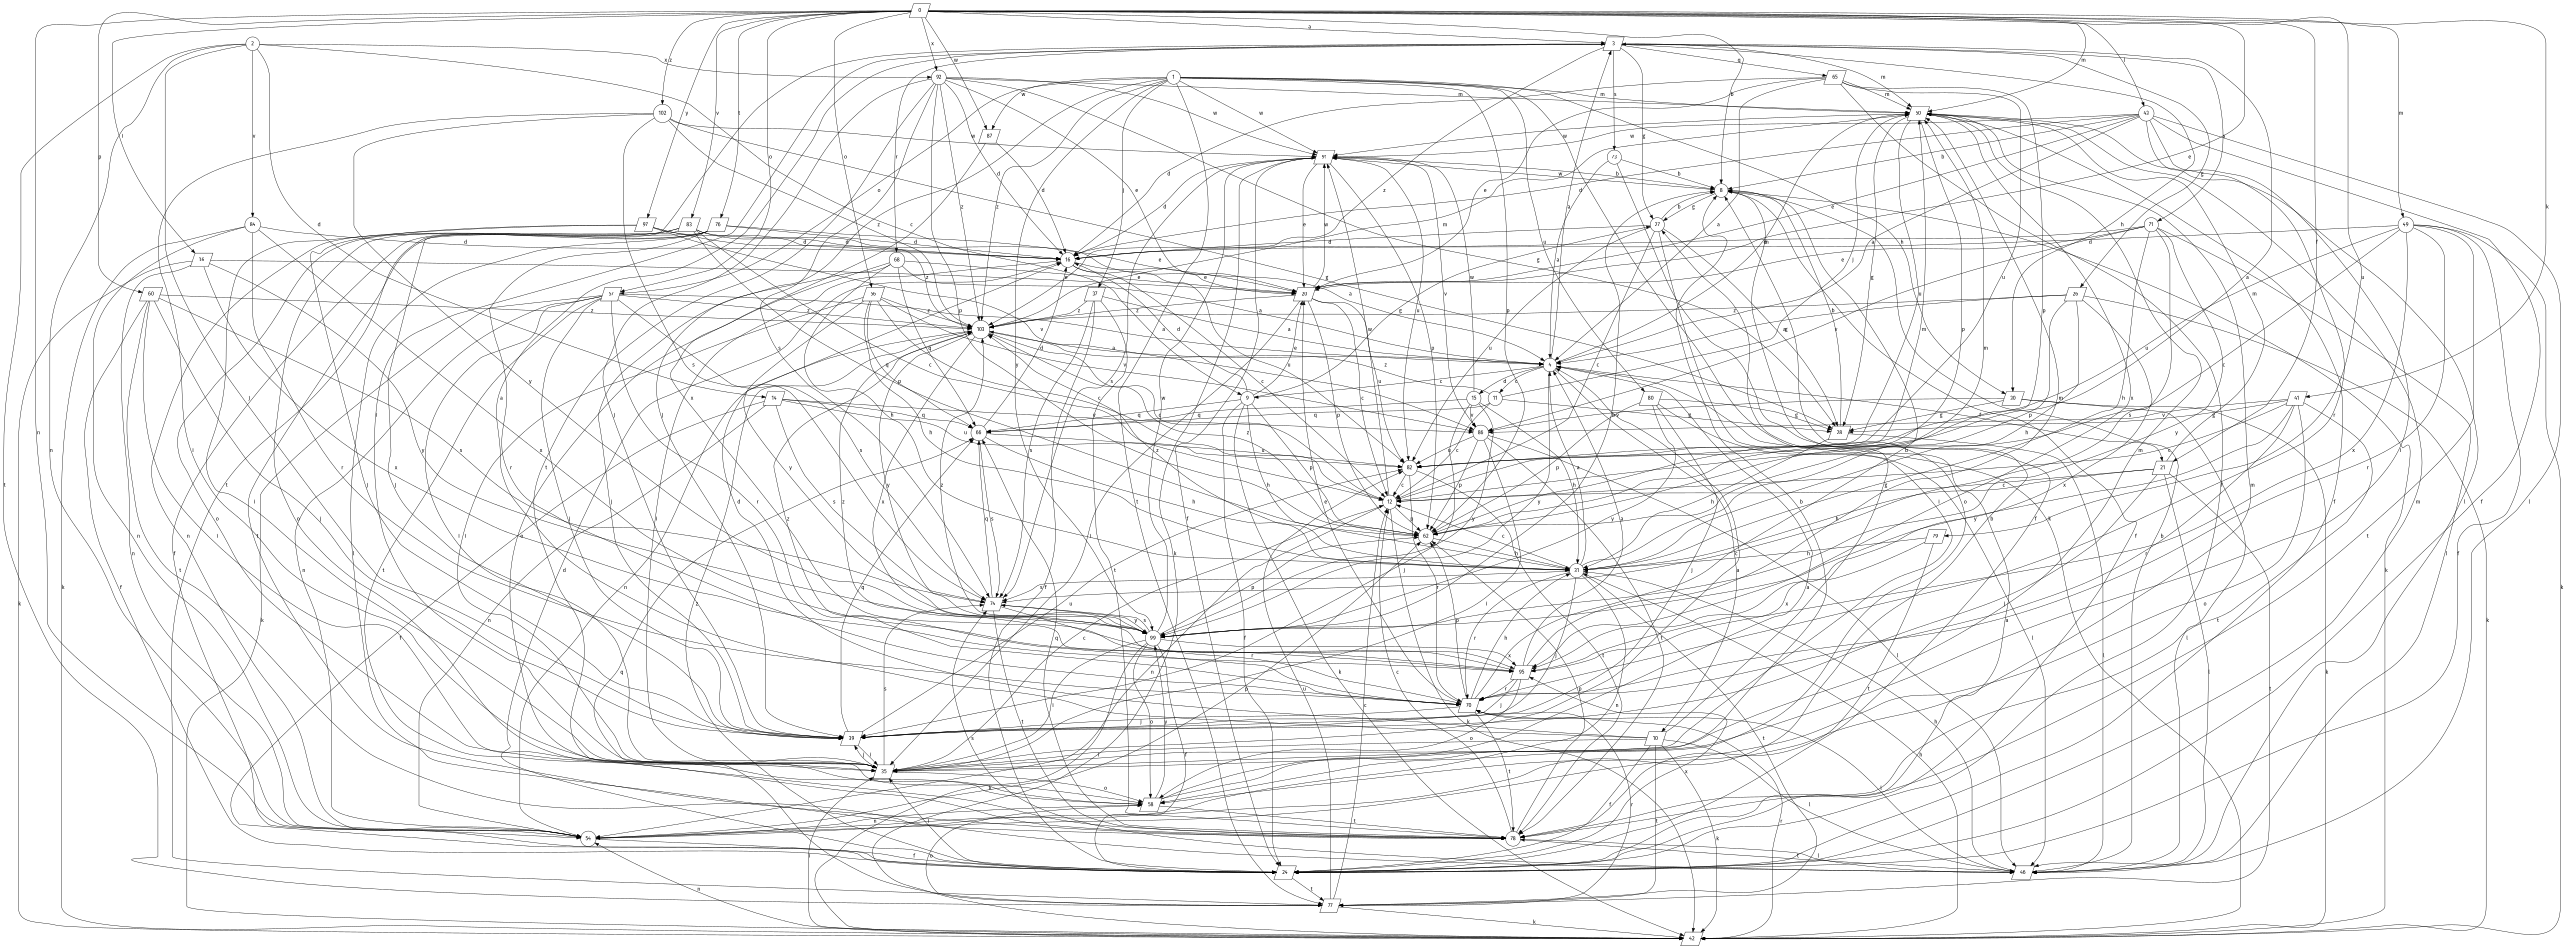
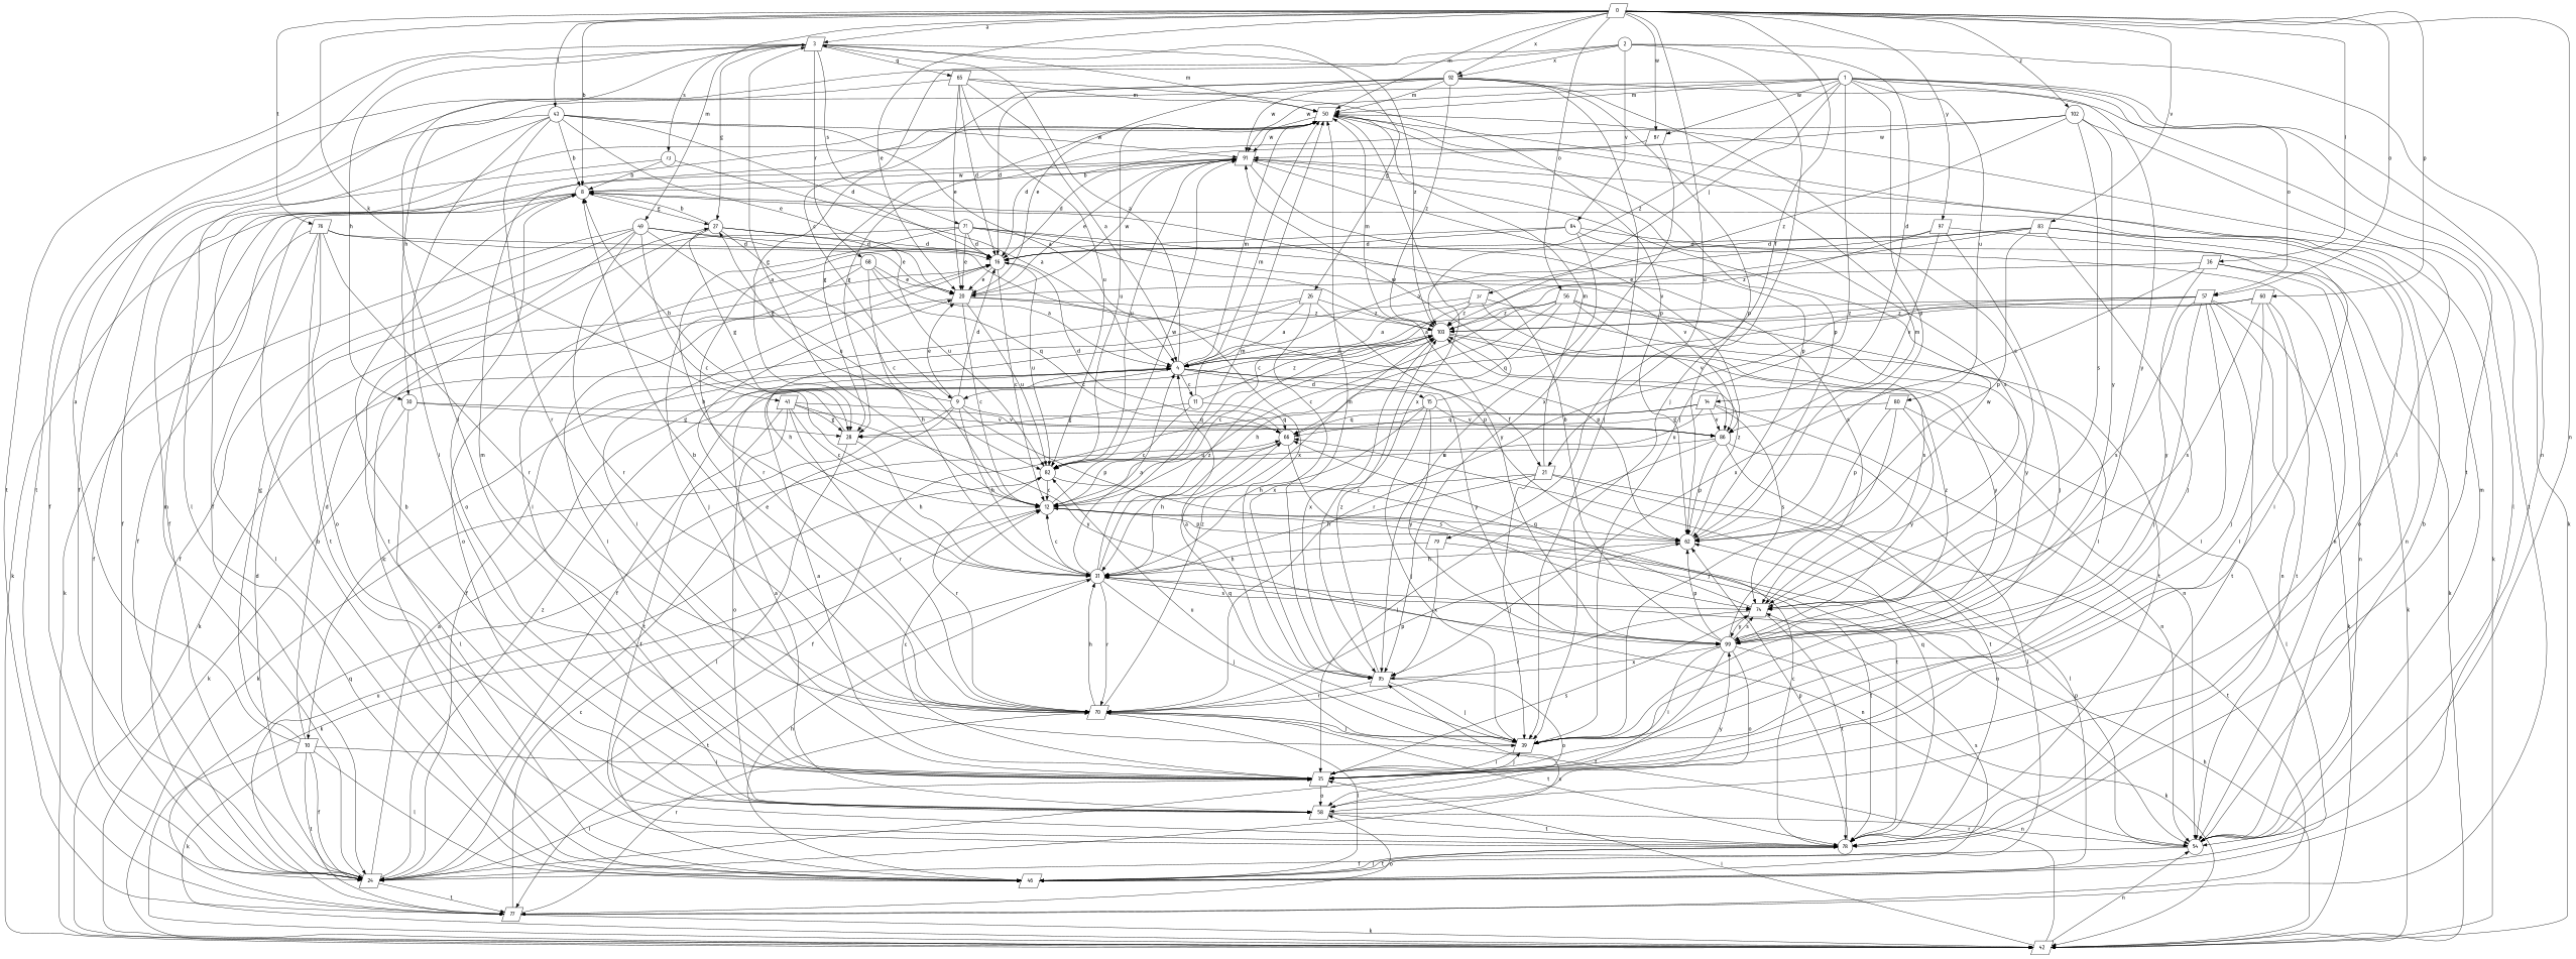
  strict digraph {
    fontname="Fira Sans"
    node [fontname="Fira Sans" shape=parallelogram]
    edge [fontname="Fira Sans"]
    0
    3
    8 [shape=circle]
    20
    21
    n6 [label=36]
    41
    43 [shape=circle]
    49 [shape=circle]
    50
    54 [shape=circle]
    56
    57
    60
    76
    79
    83
    87
    92 [shape=circle]
    97
    102 [shape=circle]
-   30
+   30 [shape=circle]
    77
    103 [shape=circle]
    26
    27 [shape=circle]
    35
    65
    68 [shape=circle]
    71 [shape=circle]
    73 [shape=circle]
    42
    91
    24
    58
    62 [shape=circle]
    12 [shape=circle]
    82 [shape=circle]
    39
    31 [shape=circle]
    46
    99 [shape=circle]
    95
    28
    86 [shape=circle]
    70
    78 [shape=circle]
    4 [shape=circle]
    16 [shape=circle]
    66 [shape=circle]
    74
    1 [shape=circle]
    37
    80
    2 [shape=circle]
    9 [shape=circle]
    14
    84 [shape=circle]
    10
    11 [shape=circle]
    15 [shape=circle]
    0 -> 3 [label=a]
    0 -> 8 [label=b]
    0 -> 20 [label=e]
    0 -> 21 [label=f]
    0 -> n6 [label=i]
    0 -> 41 [label=k]
    0 -> 43 [label=l]
    0 -> 49 [label=m]
    0 -> 50 [label=m]
    0 -> 54 [label=n]
    0 -> 56 [label=o]
    0 -> 57 [label=o]
    0 -> 60 [label=p]
    0 -> 76 [label=t]
    0 -> 79 [label=u]
    0 -> 83 [label=v]
    0 -> 87 [label=w]
    0 -> 92 [label=x]
    0 -> 97 [label=y]
    0 -> 102 [label=z]
    3 -> 50 [label=m]
    3 -> 30 [label=h]
    3 -> 77 [label=t]
    3 -> 103 [label=z]
    3 -> 26 [label=g]
    3 -> 27 [label=g]
    3 -> 35 [label=i]
    3 -> 65 [label=q]
    3 -> 68 [label=r]
    3 -> 71 [label=s]
    3 -> 73 [label=s]
    8 -> 27 [label=g]
    8 -> 42 [label=k]
    8 -> 91 [label=w]
    8 -> 24 [label=f]
    8 -> 58 [label=o]
    20 -> 103 [label=z]
    20 -> 35 [label=i]
    20 -> 91 [label=w]
    20 -> 62 [label=p]
    20 -> 12 [label=c]
    20 -> 82 [label=u]
    21 -> 50 [label=m]
    21 -> 77 [label=t]
    21 -> 12 [label=c]
    21 -> 39 [label=j]
    21 -> 31 [label=h]
    21 -> 46 [label=l]
    n6 -> 20 [label=e]
    n6 -> 54 [label=n]
    n6 -> 42 [label=k]
    n6 -> 99 [label=y]
    n6 -> 95 [label=x]
    41 -> 58 [label=o]
    41 -> 12 [label=c]
    41 -> 99 [label=y]
    41 -> 28 [label=g]
    41 -> 86 [label=v]
    41 -> 70 [label=r]
    41 -> 78 [label=t]
    43 -> 8 [label=b]
    43 -> 20 [label=e]
    43 -> 35 [label=i]
    43 -> 91 [label=w]
    43 -> 24 [label=f]
    43 -> 46 [label=l]
    43 -> 70 [label=r]
    43 -> 4 [label=a]
    43 -> 16 [label=d]
    49 -> 42 [label=k]
    49 -> 24 [label=f]
    49 -> 12 [label=c]
    49 -> 82 [label=u]
    49 -> 95 [label=x]
    49 -> 70 [label=r]
    49 -> 78 [label=t]
    49 -> 16 [label=d]
    50 -> 91 [label=w]
    50 -> 24 [label=f]
    50 -> 62 [label=p]
    50 -> 82 [label=u]
    50 -> 46 [label=l]
    50 -> 95 [label=x]
    50 -> 28 [label=g]
    54 -> 8 [label=b]
    54 -> 50 [label=m]
    54 -> 24 [label=f]
    54 -> 62 [label=p]
    56 -> 103 [label=z]
    56 -> 35 [label=i]
    56 -> 12 [label=c]
    56 -> 31 [label=h]
    56 -> 99 [label=y]
    56 -> 86 [label=v]
    56 -> 66 [label=q]
    57 -> 54 [label=n]
    57 -> 103 [label=z]
    57 -> 35 [label=i]
    57 -> 42 [label=k]
    57 -> 39 [label=j]
    57 -> 70 [label=r]
    57 -> 78 [label=t]
    57 -> 4 [label=a]
    57 -> 74 [label=s]
    60 -> 103 [label=z]
    60 -> 35 [label=i]
    60 -> 24 [label=f]
    60 -> 39 [label=j]
    60 -> 78 [label=t]
    60 -> 74 [label=s]
    76 -> 20 [label=e]
    76 -> 24 [label=f]
    76 -> 58 [label=o]
    76 -> 46 [label=l]
    76 -> 70 [label=r]
    76 -> 78 [label=t]
    76 -> 16 [label=d]
    79 -> 31 [label=h]
    79 -> 95 [label=x]
    79 -> 78 [label=t]
    83 -> 54 [label=n]
    83 -> 58 [label=o]
    83 -> 62 [label=p]
    83 -> 12 [label=c]
    83 -> 39 [label=j]
    83 -> 4 [label=a]
    83 -> 16 [label=d]
    87 -> 95 [label=x]
    87 -> 16 [label=d]
    92 -> 20 [label=e]
    92 -> 50 [label=m]
    92 -> 103 [label=z]
    92 -> 91 [label=w]
    92 -> 62 [label=p]
    92 -> 39 [label=j]
    92 -> 28 [label=g]
    92 -> 78 [label=t]
    92 -> 16 [label=d]
    92 -> 74 [label=s]
    97 -> 103 [label=z]
    97 -> 35 [label=i]
    97 -> 39 [label=j]
    97 -> 86 [label=v]
    97 -> 16 [label=d]
    102 -> 103 [label=z]
    102 -> 35 [label=i]
    102 -> 91 [label=w]
    102 -> 99 [label=y]
    102 -> 28 [label=g]
    102 -> 74 [label=s]
    30 -> 42 [label=k]
    30 -> 46 [label=l]
    30 -> 28 [label=g]
    30 -> 86 [label=v]
    77 -> 42 [label=k]
    77 -> 58 [label=o]
    77 -> 12 [label=c]
    77 -> 82 [label=u]
    77 -> 70 [label=r]
    77 -> 66 [label=q]
    103 -> 50 [label=m]
    103 -> 54 [label=n]
    103 -> 12 [label=c]
    103 -> 99 [label=y]
    103 -> 95 [label=x]
    103 -> 4 [label=a]
    26 -> 103 [label=z]
    26 -> 42 [label=k]
    26 -> 62 [label=p]
    26 -> 31 [label=h]
    26 -> 95 [label=x]
    26 -> 4 [label=a]
    27 -> 8 [label=b]
    27 -> 35 [label=i]
    27 -> 12 [label=c]
    27 -> 82 [label=u]
    27 -> 28 [label=g]
    27 -> 16 [label=d]
    35 -> 50 [label=m]
    35 -> 58 [label=o]
    35 -> 12 [label=c]
    35 -> 39 [label=j]
    35 -> 4 [label=a]
    35 -> 74 [label=s]
    65 -> 20 [label=e]
    65 -> 50 [label=m]
    65 -> 24 [label=f]
    65 -> 62 [label=p]
    65 -> 82 [label=u]
    65 -> 4 [label=a]
    65 -> 16 [label=d]
    68 -> 20 [label=e]
    68 -> 58 [label=o]
    68 -> 39 [label=j]
    68 -> 31 [label=h]
    68 -> 4 [label=a]
    68 -> 66 [label=q]
    71 -> 20 [label=e]
    71 -> 31 [label=h]
    71 -> 46 [label=l]
    71 -> 99 [label=y]
    71 -> 86 [label=v]
    71 -> 16 [label=d]
    71 -> 74 [label=s]
    73 -> 8 [label=b]
    73 -> 24 [label=f]
    73 -> 4 [label=a]
    42 -> 54 [label=n]
    42 -> 35 [label=i]
    42 -> 31 [label=h]
    42 -> 70 [label=r]
    91 -> 8 [label=b]
    91 -> 20 [label=e]
    91 -> 42 [label=k]
    91 -> 24 [label=f]
    91 -> 62 [label=p]
    91 -> 82 [label=u]
    91 -> 86 [label=v]
    91 -> 16 [label=d]
    91 -> 74 [label=s]
    24 -> 50 [label=m]
    24 -> 77 [label=t]
    24 -> 103 [label=z]
    24 -> 35 [label=i]
    24 -> 95 [label=x]
    24 -> 4 [label=a]
    24 -> 16 [label=d]
    58 -> 8 [label=b]
    58 -> 54 [label=n]
    58 -> 99 [label=y]
    58 -> 78 [label=t]
    58 -> 4 [label=a]
    62 -> 50 [label=m]
    62 -> 103 [label=z]
    62 -> 31 [label=h]
    12 -> 3 [label=a]
    12 -> 54 [label=n]
    12 -> 42 [label=k]
    12 -> 91 [label=w]
    12 -> 62 [label=p]
    82 -> 12 [label=c]
    82 -> 70 [label=r]
    82 -> 78 [label=t]
    39 -> 35 [label=i]
    39 -> 82 [label=u]
    39 -> 66 [label=q]
    31 -> 50 [label=m]
    31 -> 54 [label=n]
    31 -> 77 [label=t]
    31 -> 103 [label=z]
    31 -> 12 [label=c]
    31 -> 39 [label=j]
    31 -> 70 [label=r]
    31 -> 4 [label=a]
    31 -> 74 [label=s]
    46 -> 8 [label=b]
    46 -> 31 [label=h]
    46 -> 78 [label=t]
    46 -> 74 [label=s]
    99 -> 8 [label=b]
    99 -> 103 [label=z]
    99 -> 35 [label=i]
    99 -> 42 [label=k]
    99 -> 91 [label=w]
    99 -> 24 [label=f]
    99 -> 58 [label=o]
    99 -> 62 [label=p]
    99 -> 95 [label=x]
    99 -> 74 [label=s]
    95 -> 50 [label=m]
    95 -> 103 [label=z]
    95 -> 58 [label=o]
    95 -> 39 [label=j]
    95 -> 70 [label=r]
    95 -> 4 [label=a]
    28 -> 8 [label=b]
    28 -> 31 [label=h]
    28 -> 46 [label=l]
    86 -> 35 [label=i]
    86 -> 62 [label=p]
    86 -> 82 [label=u]
    86 -> 46 [label=l]
    86 -> 78 [label=t]
    70 -> 8 [label=b]
    70 -> 20 [label=e]
    70 -> 103 [label=z]
    70 -> 62 [label=p]
    70 -> 39 [label=j]
    70 -> 31 [label=h]
    70 -> 46 [label=l]
    70 -> 78 [label=t]
    78 -> 62 [label=p]
    78 -> 12 [label=c]
    78 -> 46 [label=l]
    78 -> 66 [label=q]
    4 -> 3 [label=a]
    4 -> 21 [label=f]
    4 -> 50 [label=m]
    4 -> 99 [label=y]
    4 -> 9 [label=c]
    4 -> 10 [label=c]
    4 -> 11 [label=c]
    4 -> 15 [label=d]
    16 -> 20 [label=e]
-   16 -> 35 [label=i]
+   35 -> 16 [label=i]
    16 -> 12 [label=c]
    16 -> 82 [label=u]
    66 -> 82 [label=u]
    66 -> 31 [label=h]
    66 -> 16 [label=d]
    66 -> 74 [label=s]
    74 -> 99 [label=y]
    74 -> 70 [label=r]
    74 -> 78 [label=t]
    74 -> 66 [label=q]
    1 -> 50 [label=m]
    1 -> 57 [label=o]
    1 -> 87 [label=w]
    1 -> 30 [label=h]
    1 -> 77 [label=t]
    1 -> 103 [label=z]
    1 -> 42 [label=k]
    1 -> 91 [label=w]
    1 -> 62 [label=p]
    1 -> 39 [label=j]
    1 -> 99 [label=y]
    1 -> 37 [label=j]
    1 -> 80 [label=u]
    37 -> 103 [label=z]
    37 -> 24 [label=f]
    37 -> 78 [label=t]
    37 -> 4 [label=a]
    37 -> 74 [label=s]
    80 -> 62 [label=p]
    80 -> 39 [label=j]
    80 -> 46 [label=l]
    80 -> 99 [label=y]
    80 -> 28 [label=g]
    2 -> 54 [label=n]
    2 -> 92 [label=x]
    2 -> 77 [label=t]
    2 -> 39 [label=j]
    2 -> 9 [label=c]
    2 -> 14 [label=d]
    2 -> 84 [label=v]
    9 -> 20 [label=e]
    9 -> 27 [label=g]
    9 -> 42 [label=k]
    9 -> 24 [label=f]
    9 -> 62 [label=p]
    9 -> 31 [label=h]
    9 -> 16 [label=d]
    9 -> 66 [label=q]
    14 -> 54 [label=n]
    14 -> 24 [label=f]
    14 -> 82 [label=u]
    14 -> 86 [label=v]
    14 -> 66 [label=q]
    14 -> 74 [label=s]
    84 -> 54 [label=n]
    84 -> 42 [label=k]
    84 -> 95 [label=x]
    84 -> 70 [label=r]
    84 -> 16 [label=d]
    10 -> 3 [label=a]
    10 -> 77 [label=t]
    10 -> 27 [label=g]
    10 -> 35 [label=i]
    10 -> 42 [label=k]
    10 -> 24 [label=f]
    10 -> 46 [label=l]
    10 -> 16 [label=d]
-   11 -> 50 [label=j]
+   11 -> 50 [label=m]
    11 -> 103 [label=z]
    11 -> 12 [label=c]
    11 -> 28 [label=g]
    11 -> 66 [label=q]
    15 -> 91 [label=w]
    15 -> 39 [label=j]
    15 -> 31 [label=h]
    15 -> 99 [label=y]
    15 -> 86 [label=v]
    15 -> 66 [label=q]
  }
